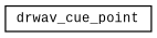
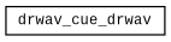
  digraph {
    rankdir=TB
    fontname="Liberation Mono"
-   n1 [color=black fillcolor=white fontname="Liberation Mono" fontsize=10 height=0.2 label=drwav_cue_point shape=record style=filled width=0.4]
+   n1 [color=black fillcolor=white fontname="Liberation Mono" fontsize=10 height=0.2 label=drwav_cue_drwav shape=record style=filled width=0.4]
  }
